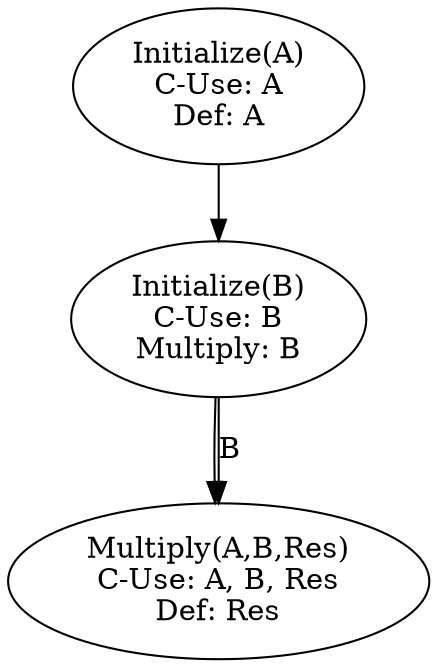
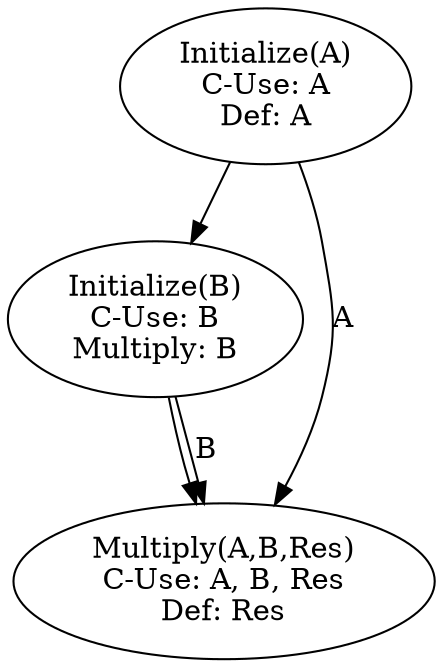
  digraph {
    n1 [label="Initialize(A)\nC-Use: A\nDef: A"]
    n2 [label="Initialize(B)\nC-Use: B\nMultiply: B"]
    n3 [label="Multiply(A,B,Res)\nC-Use: A, B, Res\nDef: Res"]
    n1 -> n2
+   n1 -> n3 [label=A]
    n2 -> n3
    n2 -> n3 [label=B]
  }
